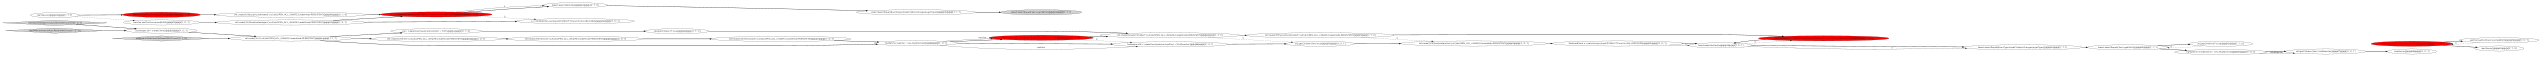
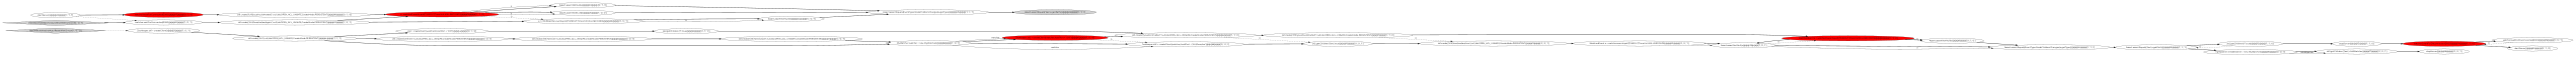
  digraph {
    fontname=Montserrat
    rankdir=LR
    node [fillcolor=white fontname=Montserrat shape=ellipse style=filled]
    edge [fontname=Montserrat style=bold]
+   n1 [label="Assert.assertNotNull(e)@@@21@@@['1', '0', '0']"]
    n2 [label="Assert.assertEquals(EventType.NodeChildrenChanged,e.getType())@@@25@@@['1', '1', '1']"]
    n3 [fillcolor=lightgray label="Assert.assertEquals(\"/are\",e.getPath())@@@26@@@['1', '1', '1']"]
    n4 [label="zk1.create(\"/ch1/youshouldmatter2\",null,Ids.OPEN_ACL_UNSAFE,CreateMode.PERSISTENT)@@@18@@@['0', '1', '0']"]
    n5 [fillcolor=red label="e = watcher2.events.poll(TIMEOUT,TimeUnit.MILLISECONDS)@@@19@@@['1', '1', '0']"]
    n6 [label="e = childWatcher.events.poll(TIMEOUT,TimeUnit.MILLISECONDS)@@@23@@@['0', '0', '1']"]
    n7 [label="Assert.assertNotNull(e)@@@20@@@['0', '1', '0']"]
    n8 [label="ZooKeeper zk1 = createClient()@@@3@@@['1', '0', '1']"]
    n9 [label="zk1.create(\"/ch1\",null,Ids.OPEN_ACL_UNSAFE,CreateMode.PERSISTENT)@@@4@@@['1', '1', '1']"]
    n10 [label="zk1.create(\"/ch1/here\",null,Ids.OPEN_ACL_UNSAFE,CreateMode.PERSISTENT)@@@5@@@['0', '0', '1']"]
    n11 [label="MyWatcher watcher = new MyWatcher()@@@8@@@['1', '0', '1']"]
    n12 [label="zk2 = createClient(watcher2,hostPort + \"/ch1\")@@@4@@@['0', '1', '0']"]
    n13 [label="zk1.create(\"/youdontmatter1\",null,Ids.OPEN_ACL_UNSAFE,CreateMode.PERSISTENT)@@@6@@@['1', '1', '0']"]
    n14 [label="zk2.getChildren(\"/are\",true)@@@10@@@['0', '0', '1']"]
    n15 [label="zk1.create(\"/ch1/youshouldmatter1\",null,Ids.OPEN_ACL_UNSAFE,CreateMode.PERSISTENT)@@@7@@@['1', '1', '0']"]
    n16 [label="zk1.create(\"/ch1/here/we/are/now\",null,Ids.OPEN_ACL_UNSAFE,CreateMode.PERSISTENT)@@@11@@@['0', '0', '1']"]
    n17 [fillcolor=red label="WatchedEvent e = watcher2.events.poll(TIMEOUT,TimeUnit.MILLISECONDS)@@@8@@@['1', '1', '0']"]
    n18 [label="watcher.waitForConnected(3000)@@@21@@@['1', '0', '1']"]
    n19 [label="zk1.create(\"/ch1/here/we/are/again\",null,Ids.OPEN_ACL_UNSAFE,CreateMode.PERSISTENT)@@@22@@@['1', '0', '1']"]
    n20 [label="startServer()@@@20@@@['1', '1', '1']"]
    n21 [fillcolor=red label="watcher1.waitForConnected(3000)@@@17@@@['0', '1', '0']"]
    n22 [label="zk1.create(\"/ch1/here/we\",null,Ids.OPEN_ACL_UNSAFE,CreateMode.PERSISTENT)@@@6@@@['0', '0', '1']"]
    n23 [label="zk1.create(\"/ch1/here/we/are\",null,Ids.OPEN_ACL_UNSAFE,CreateMode.PERSISTENT)@@@7@@@['0', '0', '1']"]
    n24 [fillcolor=red label="watcher2.waitForDisconnected(3000)@@@14@@@['1', '1', '0']"]
    n25 [label="watcher.waitForDisconnected(3000)@@@19@@@['1', '0', '1']"]
    n26 [label="startServer()@@@15@@@['0', '1', '0']"]
    n27 [fillcolor=red label="ZooKeeper zk2 = createClient(watcher,hostPort + \"/ch1\")@@@6@@@['1', '0', '0']"]
    n28 [label="ZooKeeper zk2 = createClient(watcher,hostPort + \"/ch1/here/we\")@@@9@@@['0', '0', '1']"]
+   n29 [label="Assert.assertNotNull(e)@@@9@@@['0', '1', '0']"]
    n30 [label="Assert.assertEquals(EventType.NodeChildrenChanged,e.getType())@@@14@@@['1', '1', '1']"]
    n31 [label="Assert.assertEquals(\"/are\",e.getPath())@@@15@@@['1', '1', '1']"]
    n32 [label="stopServer()@@@18@@@['0', '0', '1']"]
-   n33 [fillcolor=lightgray label="testDefaultWatcherAutoResetWithChroot['0', '1', '0']" shape=diamond]
    n34 [label="zk2.getChildren(\"/\",true)@@@12@@@['1', '1', '0']"]
+   n35 [label="stopServer()@@@13@@@['1', '1', '0']"]
    n36 [label="MyWatcher childWatcher = new MyWatcher()@@@16@@@['0', '0', '1']"]
    n37 [fillcolor=lightgray label="testDeepChildWatcherAutoResetWithChroot['0', '0', '1']" shape=diamond]
    n38 [label="zk2.getChildren(\"/are\",childWatcher)@@@17@@@['0', '0', '1']"]
    n39 [label="zk2.getChildren(\"/\",true)@@@5@@@['0', '1', '0']"]
    n40 [label="Assert.assertNotNull(e)@@@13@@@['1', '0', '1']"]
    n41 [label="WatchedEvent e = watcher.events.poll(TIMEOUT,TimeUnit.MILLISECONDS)@@@12@@@['0', '0', '1']"]
+   n42 [label="Assert.assertNotNull(e)@@@24@@@['0', '0', '1']"]
    n43 [fillcolor=lightgray label="testDefaultWatcherAutoResetWithChroot['1', '0', '0']" shape=diamond]
+   n1 -> n2
    n2 -> n3
    n4 -> n5
+   n5 -> n1
+   n5 -> n1 [label=e style=solid]
    n5 -> n6 [label=0 style=dashed]
    n5 -> n7
    n5 -> n7 [label=e style=solid]
+   n6 -> n42 [label=e style=solid]
+   n6 -> n42
    n7 -> n2
    n8 -> n9
    n9 -> n10
    n9 -> n11
    n9 -> n12
    n10 -> n22
    n11 -> n27
    n11 -> n27 [label=watcher style=solid]
    n11 -> n28 [label=watcher style=solid]
    n11 -> n28
    n12 -> n39
    n13 -> n14 [label=0 style=dashed]
    n13 -> n15
    n14 -> n16
    n15 -> n16 [label=0 style=dashed]
    n15 -> n17
    n16 -> n41
+   n17 -> n29 [label=e style=solid]
+   n17 -> n29
    n17 -> n40
    n18 -> n19
    n19 -> n5
    n19 -> n6
    n20 -> n18 [style=dashed]
    n20 -> n21
    n21 -> n4
    n22 -> n23
    n23 -> n11
    n24 -> n25
    n24 -> n26
    n25 -> n24 [label=0 style=dashed]
    n27 -> n13
    n27 -> n28 [label=0 style=dashed]
    n28 -> n14
+   n29 -> n30
    n30 -> n31
    n31 -> n34
    n31 -> n36
-   n33 -> n9
    n34 -> n31 [label=0 style=dashed]
+   n34 -> n35
+   n35 -> n24
    n36 -> n38 [label=childWatcher style=solid]
    n36 -> n38
-   n37 -> n8
+   n37 -> n18
    n38 -> n32
    n39 -> n13
    n40 -> n17 [label=0 style=dashed]
    n40 -> n30
    n40 -> n30 [label=e style=solid]
    n41 -> n40 [label=e style=solid]
    n41 -> n40
-   n43 -> n8
+   n42 -> n2
+   n43 -> n8 [style=dashed]
  }
